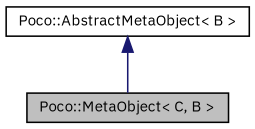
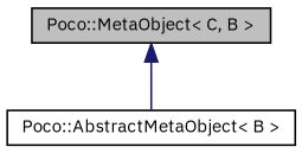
  digraph {
    fontname="IBM Plex Sans"
    node [color=black fontname="IBM Plex Sans" fontsize=10 shape=record style=filled]
    n1 [fillcolor=grey75 fontcolor=black height=0.2 label="Poco::MetaObject\< C, B \>" width=0.4]
    n2 [fillcolor=white height=0.2 label="Poco::AbstractMetaObject\< B \>" width=0.4]
-   n2 -> n1 [color=midnightblue dir=back fontname="IBM Plex Sans" fontsize=10 labelfontname=Helvetica labelfontsize=10 style=solid]
+   n1 -> n2 [color=midnightblue dir=back fontname="IBM Plex Sans" fontsize=10 labelfontname=Helvetica labelfontsize=10 style=solid]
  }
